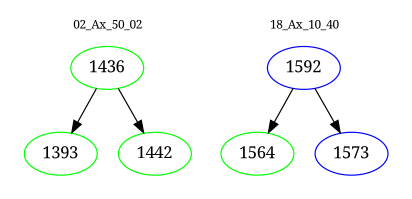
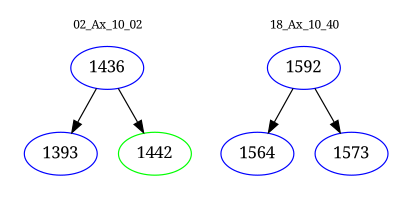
  digraph {
    fontname="Noto Serif"
    node [color=blue fontname="Noto Serif"]
    edge [color=black fontname="Noto Serif"]
-   n1 [color=green label=1436]
-   n2 [color=green label=1393]
+   n1 [label=1436]
+   n2 [label=1393]
    n3 [color=green label=1442]
    n4 [label=1592]
-   n5 [color=green label=1564]
+   n5 [label=1564]
    n6 [label=1573]
    subgraph cluster_1 {
      color=white
      fontsize=10
-     label="02_Ax_50_02"
+     label="02_Ax_10_02"
      n1
      n2
      n3
    }
    subgraph cluster_2 {
      color=white
      fontsize=10
      label="18_Ax_10_40"
      n4
      n5
      n6
    }
    n1 -> n2
    n1 -> n3
    n4 -> n5
    n4 -> n6
  }
